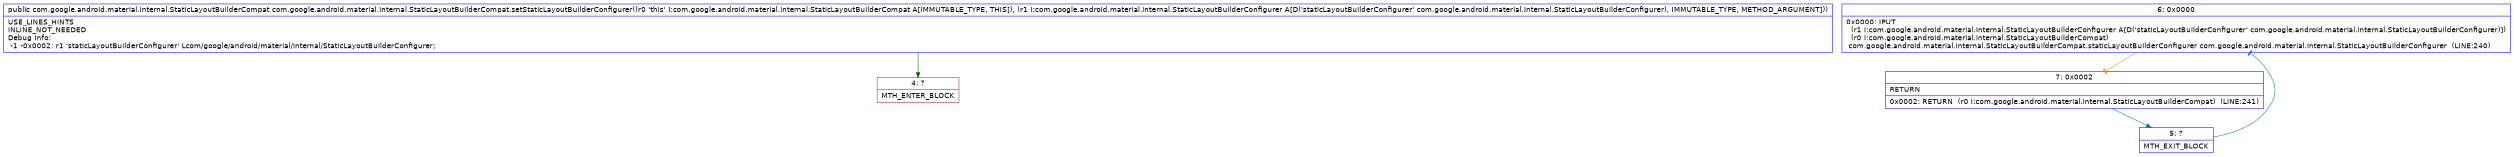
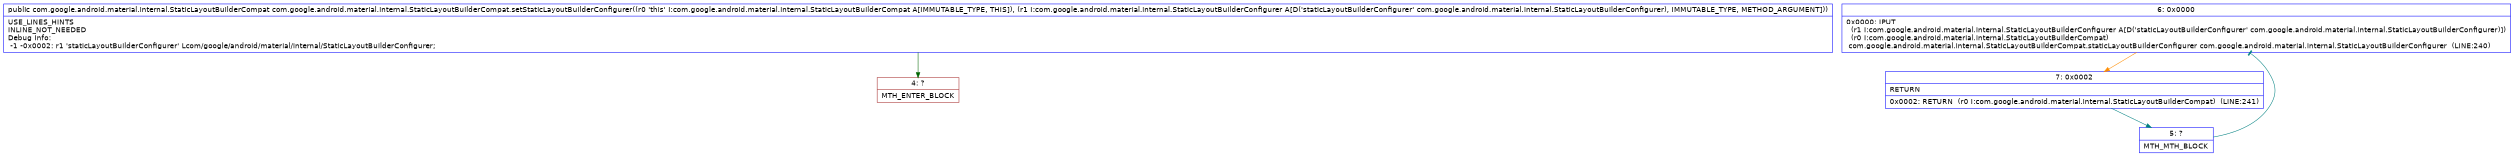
  digraph {
    fontname="DejaVu Sans"
    node [color=blue fontname="DejaVu Sans" shape=record]
    edge [arrowhead=tee color=teal fontname="DejaVu Sans"]
    n1 [color=brown label="{4\:\ ?|MTH_ENTER_BLOCK\l}"]
    n2 [label="{6\:\ 0x0000|0x0000: IPUT  \l  (r1 I:com.google.android.material.internal.StaticLayoutBuilderConfigurer A[D('staticLayoutBuilderConfigurer' com.google.android.material.internal.StaticLayoutBuilderConfigurer)])\l  (r0 I:com.google.android.material.internal.StaticLayoutBuilderCompat)\l com.google.android.material.internal.StaticLayoutBuilderCompat.staticLayoutBuilderConfigurer com.google.android.material.internal.StaticLayoutBuilderConfigurer  (LINE:240)\l}"]
    n3 [label="{7\:\ 0x0002|RETURN\l|0x0002: RETURN  (r0 I:com.google.android.material.internal.StaticLayoutBuilderCompat)  (LINE:241)\l}"]
-   n4 [label="{5\:\ ?|MTH_EXIT_BLOCK\l}"]
+   n4 [label="{5\:\ ?|MTH_MTH_BLOCK\l}"]
    n5 [label="{public com.google.android.material.internal.StaticLayoutBuilderCompat com.google.android.material.internal.StaticLayoutBuilderCompat.setStaticLayoutBuilderConfigurer((r0 'this' I:com.google.android.material.internal.StaticLayoutBuilderCompat A[IMMUTABLE_TYPE, THIS]), (r1 I:com.google.android.material.internal.StaticLayoutBuilderConfigurer A[D('staticLayoutBuilderConfigurer' com.google.android.material.internal.StaticLayoutBuilderConfigurer), IMMUTABLE_TYPE, METHOD_ARGUMENT]))  | USE_LINES_HINTS\lINLINE_NOT_NEEDED\lDebug Info:\l  \-1 \-0x0002: r1 'staticLayoutBuilderConfigurer' Lcom\/google\/android\/material\/internal\/StaticLayoutBuilderConfigurer;\l}"]
-   n2 -> n3 [color=darkorange]
+   n2 -> n3 [arrowhead=normal color=darkorange]
    n3 -> n4 [arrowhead=normal]
    n4 -> n2
    n5 -> n1 [arrowhead=normal color=darkgreen]
  }
